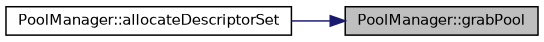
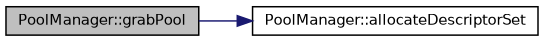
  digraph {
    rankdir=RL
    node [color=black fontname=Helvetica fontsize=10 shape=record style=filled]
    n1 [fillcolor=grey75 fontcolor=black height=0.2 label="PoolManager::grabPool" width=0.4]
    n2 [fillcolor=white height=0.2 label="PoolManager::allocateDescriptorSet" width=0.4]
-   n1 -> n2 [color=midnightblue dir=back fontname=Helvetica fontsize=10 labelfontname=Helvetica labelfontsize=10 style=solid]
+   n2 -> n1 [color=midnightblue dir=back fontname=Helvetica fontsize=10 labelfontname=Helvetica labelfontsize=10 style=solid]
  }
